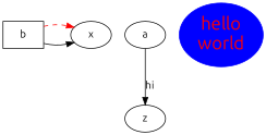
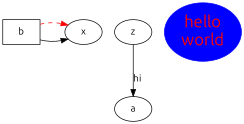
  digraph {
    fontname=Ubuntu
    node [fontname=Ubuntu]
    edge [fontname=Ubuntu]
    b [shape=box]
    x
    a
    z
    n5 [color=blue fontcolor=red fontsize=24 label="hello\nworld" style=filled]
    subgraph sub_1 {
      rank=same
      b
      x
    }
    b -> x
    b -> x [color=red style=dashed]
-   a -> z [label=hi weight=-31]
+   z -> a [label=hi weight=-31]
  }
